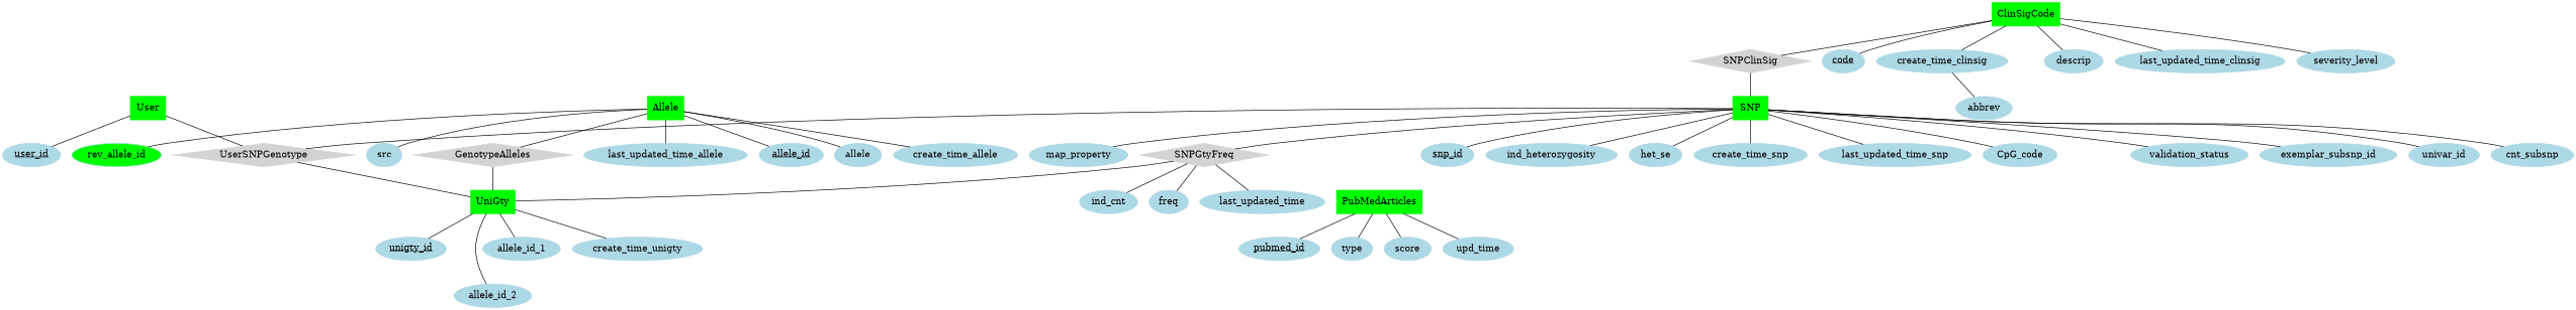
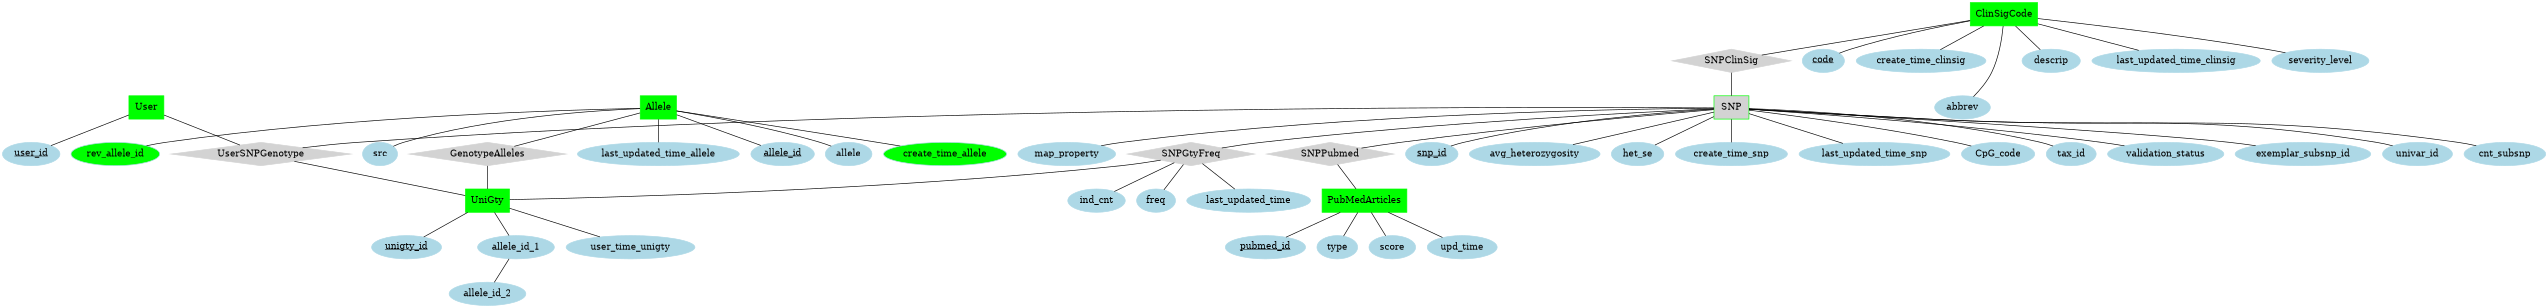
  graph {
    node [color=lightblue shape=ellipse style=filled]
-   SNP [color=green shape=box]
+   SNP [color=green shape=box fillcolor=lightgray]
    SNPGtyFreq [color=lightgray shape=diamond]
+   SNPPubmed [color=lightgray shape=diamond]
    UserSNPGenotype [color=lightgray shape=diamond]
    n5 [label=<<u>snp_id</u>>]
-   avg_heterozygosity [label=ind_heterozygosity]
+   avg_heterozygosity
    het_se
    create_time_snp
    last_updated_time_snp
    CpG_code
+   tax_id
    validation_status
    exemplar_subsnp_id
    univar_id
    cnt_subsnp
    map_property
    UniGty [color=green shape=box]
    ind_cnt
    freq
    last_updated_time
    PubMedArticles [color=green shape=box]
    n22 [label=<<u>pubmed_id</u>>]
    type
    score
    upd_time
    ClinSigCode [color=green shape=box]
    SNPClinSig [color=lightgray shape=diamond]
    n28 [label=<<u>code</u>>]
    abbrev
    descrip
    create_time_clinsig
    last_updated_time_clinsig
    severity_level
    Allele [color=green shape=box]
    GenotypeAlleles [color=lightgray shape=diamond]
    n36 [label=<<u>allele_id</u>>]
    allele
-   create_time_allele
+   create_time_allele [fillcolor=green]
    rev_allele_id [fillcolor=green]
    src
    last_updated_time_allele
    n42 [label=<<u>unigty_id</u>>]
    allele_id_1
    allele_id_2
-   create_time_unigty
+   create_time_unigty [label=user_time_unigty]
    User [color=green shape=box]
    n47 [label=<<u>user_id</u>>]
    SNP -- SNPGtyFreq
+   SNP -- SNPPubmed
    SNP -- UserSNPGenotype
    SNP -- n5
    SNP -- avg_heterozygosity
    SNP -- het_se
    SNP -- create_time_snp
    SNP -- last_updated_time_snp
    SNP -- CpG_code
+   SNP -- tax_id
    SNP -- validation_status
    SNP -- exemplar_subsnp_id
    SNP -- univar_id
    SNP -- cnt_subsnp
    SNP -- map_property
    SNPGtyFreq -- UniGty
    SNPGtyFreq -- ind_cnt
    SNPGtyFreq -- freq
    SNPGtyFreq -- last_updated_time
+   SNPPubmed -- PubMedArticles
    UserSNPGenotype -- UniGty
    UniGty -- n42
    UniGty -- allele_id_1
-   UniGty -- allele_id_2
+   allele_id_1 -- allele_id_2
    UniGty -- create_time_unigty
    PubMedArticles -- n22
    PubMedArticles -- type
    PubMedArticles -- score
    PubMedArticles -- upd_time
    ClinSigCode -- SNPClinSig
    ClinSigCode -- n28
-   create_time_clinsig -- abbrev
+   ClinSigCode -- abbrev
    ClinSigCode -- descrip
    ClinSigCode -- create_time_clinsig
    ClinSigCode -- last_updated_time_clinsig
    ClinSigCode -- severity_level
    SNPClinSig -- SNP
    Allele -- GenotypeAlleles
    Allele -- n36
    Allele -- allele
    Allele -- create_time_allele
    Allele -- rev_allele_id
    Allele -- src
    Allele -- last_updated_time_allele
    GenotypeAlleles -- UniGty
    User -- UserSNPGenotype
    User -- n47
  }
